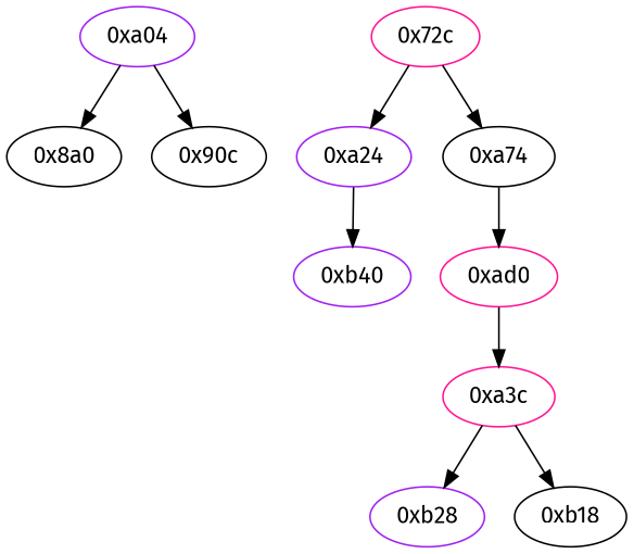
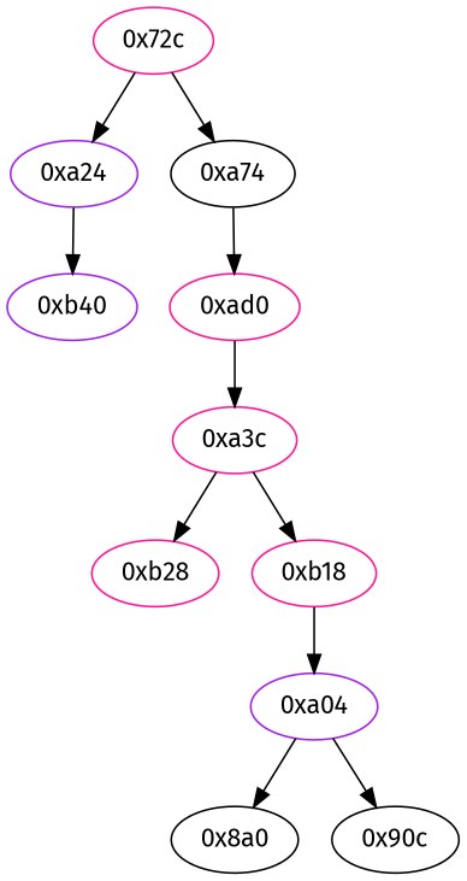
  strict digraph {
    "edge"="{}"
    file="/Users/mark/Documents//论文//第二篇论文//2018-08-24交论文后的备份/2019/CFG/basic-algorithms/prime/1836_recovered.dot"
    fontname="Fira Sans"
    "graph"="{u'file': u'/Users/mark/Documents//\u8bba\u6587//\u7b2c\u4e8c\u7bc7\u8bba\u6587//2018-08-24\u4ea4\u8bba\u6587\u540e\u7684\u5907\u4efd/2019/CFG/basic-algorithms/prime/1836_recovered.dot'}"
    "node"="{u'opcode': u''}"
    node [color=deeppink fontname="Fira Sans"]
    edge [fontname="Fira Sans"]
    "0xa04" [color=purple opcode="[u'ldr', u'ldr', u'ldr', u'cmp', u'mov', u'b']"]
    "0x8a0" [color=black opcode="[u'ldr', u'ldr', u'bl', u'ldr', u'b']"]
    "0x90c" [color=black opcode="[u'ldr', u'mov', u'bl', u'ldr', u'b']"]
    n4 [label="0xa3c" opcode="[u'ldr', u'b']"]
-   "0xb28" [color=purple opcode="[u'ldr', u'add', u'str', u'ldr', u'b']"]
-   "0xb18" [color=black opcode="[u'mov', u'mov', u'str', u'b']"]
+   "0xb28" [opcode="[u'ldr', u'add', u'str', u'ldr', u'b']"]
+   "0xb18" [opcode="[u'mov', u'mov', u'str', u'b']"]
    "0xad0" [opcode="[u'ldr', u'str', u'ldr', u'ldr', u'ldr', u'add', u'cmp', u'mov', u'mov', u'str', u'b']"]
    "0xa24" [color=purple opcode="[u'mov', u'mov', u'b']"]
    "0xb40" [color=purple opcode="[u'ldr', u'ldr', u'ldr', u'ldr', u'sub', u'mov', u'sub', u'pop']"]
    "0x72c" [opcode="[u'push', u'add', u'sub', u'str', u'ldr', u'mov', u'ldr', u'ldr', u'str', u'ldr', u'ldr', u'ldr', u'ldr', u'ldr', u'ldr', u'add', u'ldr', u'add', u'str', u'str', u'str', u'b']"]
    n11 [color=black label="0xa74" opcode="[u'sub', u'str', u'ldr', u'ldr', u'b']"]
    "0xa04" -> "0x8a0"
    "0xa04" -> "0x90c"
    n4 -> "0xb28"
    n4 -> "0xb18"
+   "0xb18" -> "0xa04"
    "0xad0" -> n4
    "0xa24" -> "0xb40"
    "0x72c" -> "0xa24"
    "0x72c" -> n11
    n11 -> "0xad0"
  }
